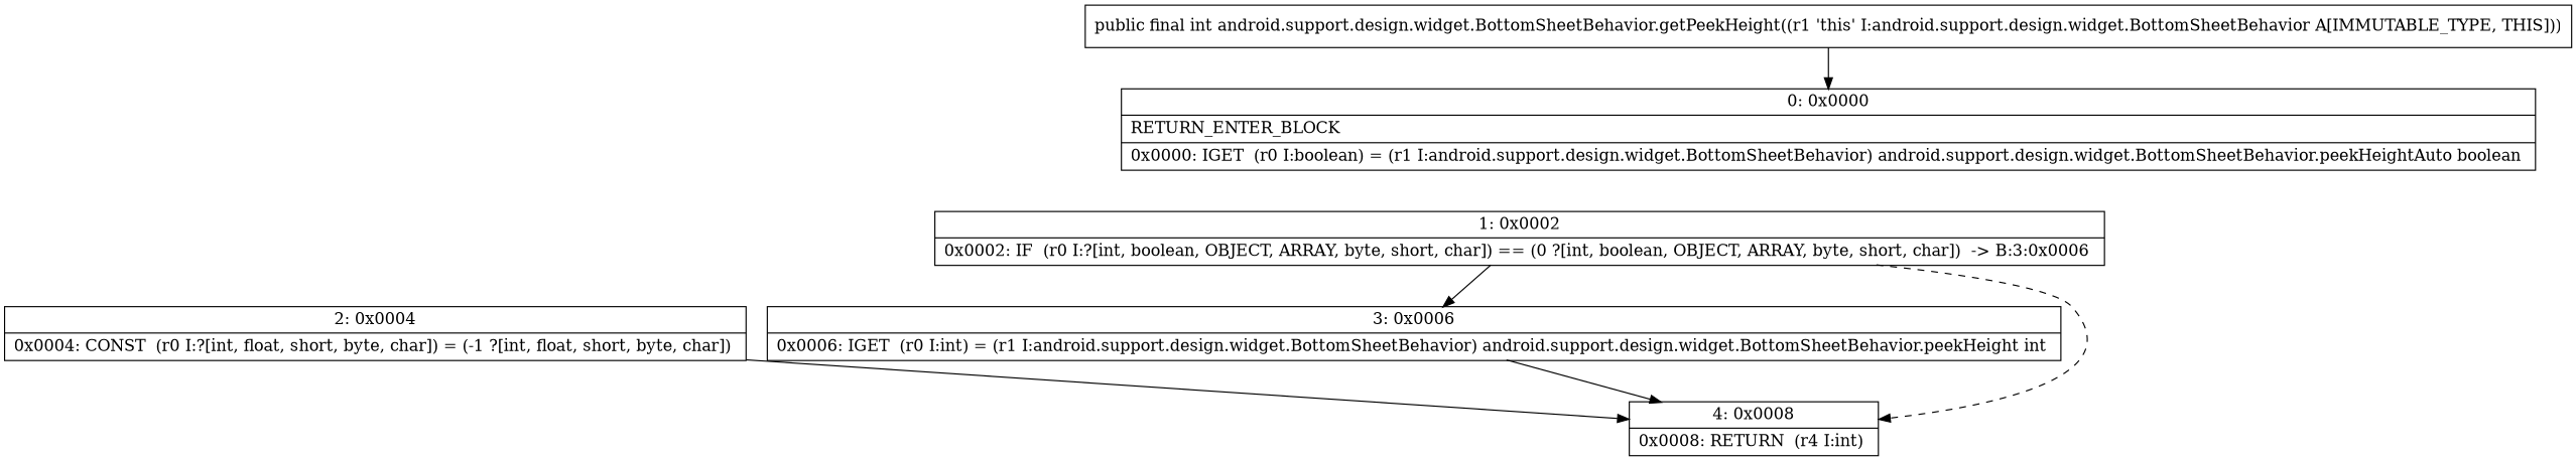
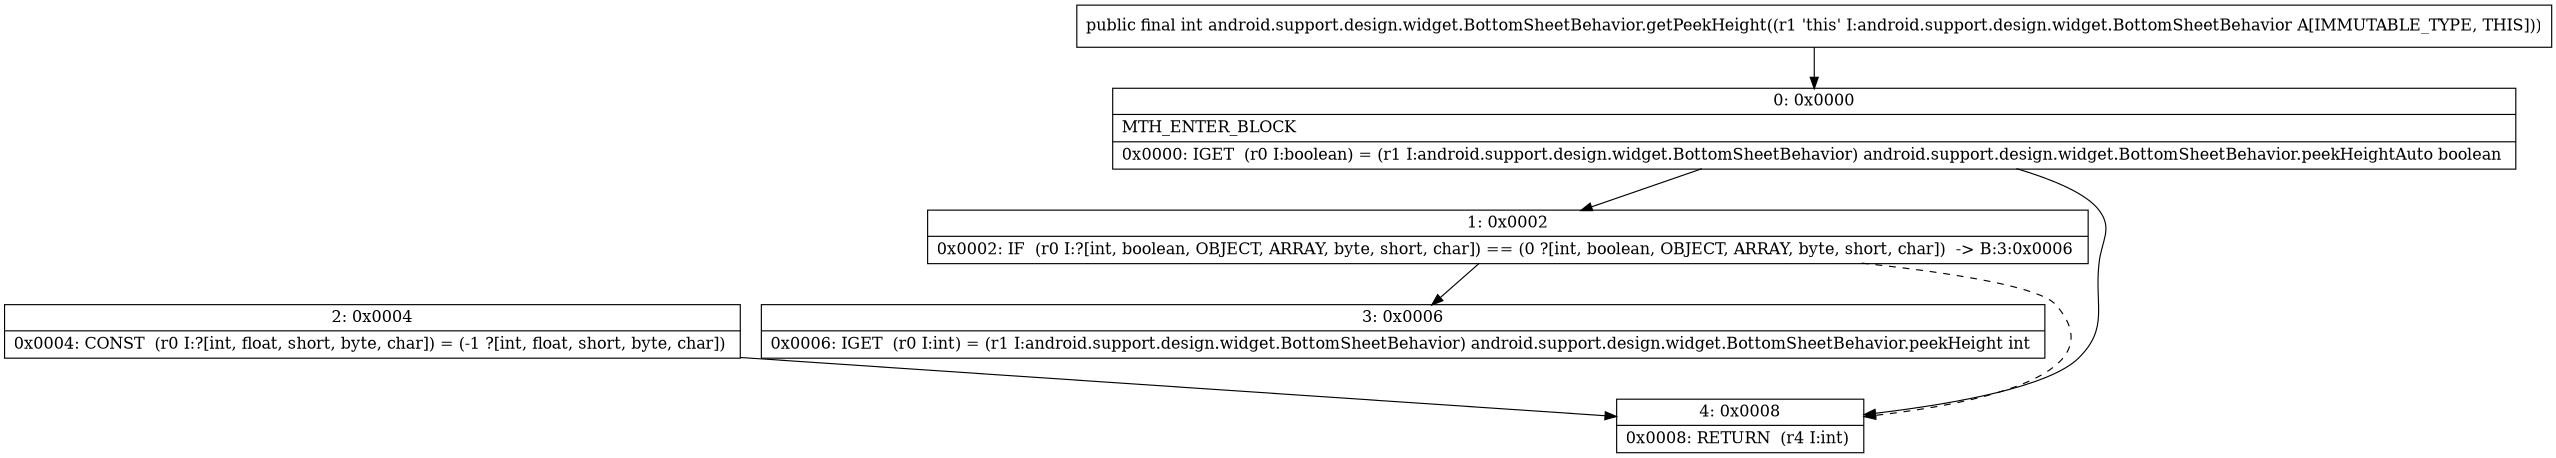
  digraph {
    node [shape=record]
-   n1 [label="{0\:\ 0x0000|RETURN_ENTER_BLOCK\l|0x0000: IGET  (r0 I:boolean) = (r1 I:android.support.design.widget.BottomSheetBehavior) android.support.design.widget.BottomSheetBehavior.peekHeightAuto boolean \l}"]
+   n1 [label="{0\:\ 0x0000|MTH_ENTER_BLOCK\l|0x0000: IGET  (r0 I:boolean) = (r1 I:android.support.design.widget.BottomSheetBehavior) android.support.design.widget.BottomSheetBehavior.peekHeightAuto boolean \l}"]
    n2 [label="{1\:\ 0x0002|0x0002: IF  (r0 I:?[int, boolean, OBJECT, ARRAY, byte, short, char]) == (0 ?[int, boolean, OBJECT, ARRAY, byte, short, char])  \-\> B:3:0x0006 \l}"]
    n3 [label="{3\:\ 0x0006|0x0006: IGET  (r0 I:int) = (r1 I:android.support.design.widget.BottomSheetBehavior) android.support.design.widget.BottomSheetBehavior.peekHeight int \l}"]
    n4 [label="{4\:\ 0x0008|0x0008: RETURN  (r4 I:int) \l}"]
    n5 [label="{2\:\ 0x0004|0x0004: CONST  (r0 I:?[int, float, short, byte, char]) = (\-1 ?[int, float, short, byte, char]) \l}"]
    n6 [label="{public final int android.support.design.widget.BottomSheetBehavior.getPeekHeight((r1 'this' I:android.support.design.widget.BottomSheetBehavior A[IMMUTABLE_TYPE, THIS])) }"]
+   n1 -> n2
    n2 -> n3
    n2 -> n4 [style=dashed]
-   n3 -> n4
+   n1 -> n4
    n5 -> n4
    n6 -> n1
  }
